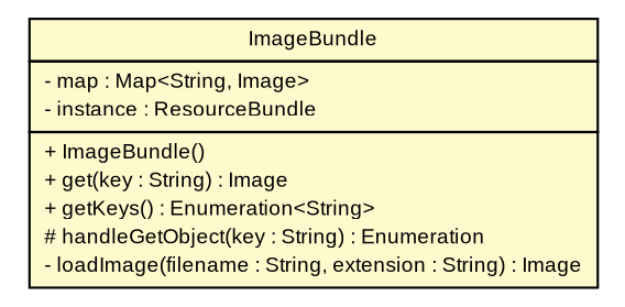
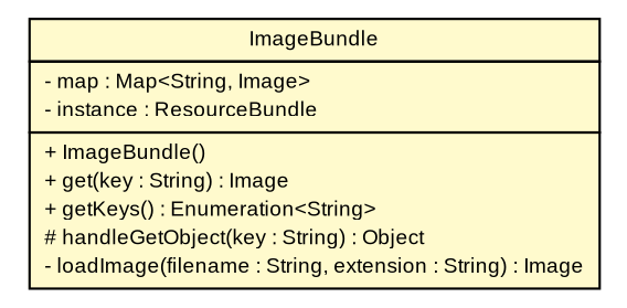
  digraph {
    nodesep=0.25
    ranksep=0.5
    rankdir=LR
-   n1 [fontcolor=black fontname=arial fontsize=9.0 label=<<table title="pfc.resources.ImageBundle" border="0" cellborder="1" cellspacing="0" cellpadding="2" port="p" bgcolor="lemonChiffon" href="./ImageBundle.html"> 		<tr><td><table border="0" cellspacing="0" cellpadding="1"> <tr><td align="center" balign="center"> ImageBundle </td></tr> 		</table></td></tr> 		<tr><td><table border="0" cellspacing="0" cellpadding="1"> <tr><td align="left" balign="left"> - map : Map&lt;String, Image&gt; </td></tr> <tr><td align="left" balign="left"> - instance : ResourceBundle </td></tr> 		</table></td></tr> 		<tr><td><table border="0" cellspacing="0" cellpadding="1"> <tr><td align="left" balign="left"> + ImageBundle() </td></tr> <tr><td align="left" balign="left"> + get(key : String) : Image </td></tr> <tr><td align="left" balign="left"> + getKeys() : Enumeration&lt;String&gt; </td></tr> <tr><td align="left" balign="left"> # handleGetObject(key : String) : Enumeration </td></tr> <tr><td align="left" balign="left"> - loadImage(filename : String, extension : String) : Image </td></tr> 		</table></td></tr> 		</table>> shape=plaintext]
+   n1 [fontcolor=black fontname=arial fontsize=9.0 label=<<table title="pfc.resources.ImageBundle" border="0" cellborder="1" cellspacing="0" cellpadding="2" port="p" bgcolor="lemonChiffon" href="./ImageBundle.html"> 		<tr><td><table border="0" cellspacing="0" cellpadding="1"> <tr><td align="center" balign="center"> ImageBundle </td></tr> 		</table></td></tr> 		<tr><td><table border="0" cellspacing="0" cellpadding="1"> <tr><td align="left" balign="left"> - map : Map&lt;String, Image&gt; </td></tr> <tr><td align="left" balign="left"> - instance : ResourceBundle </td></tr> 		</table></td></tr> 		<tr><td><table border="0" cellspacing="0" cellpadding="1"> <tr><td align="left" balign="left"> + ImageBundle() </td></tr> <tr><td align="left" balign="left"> + get(key : String) : Image </td></tr> <tr><td align="left" balign="left"> + getKeys() : Enumeration&lt;String&gt; </td></tr> <tr><td align="left" balign="left"> # handleGetObject(key : String) : Object </td></tr> <tr><td align="left" balign="left"> - loadImage(filename : String, extension : String) : Image </td></tr> 		</table></td></tr> 		</table>> shape=plaintext]
  }
